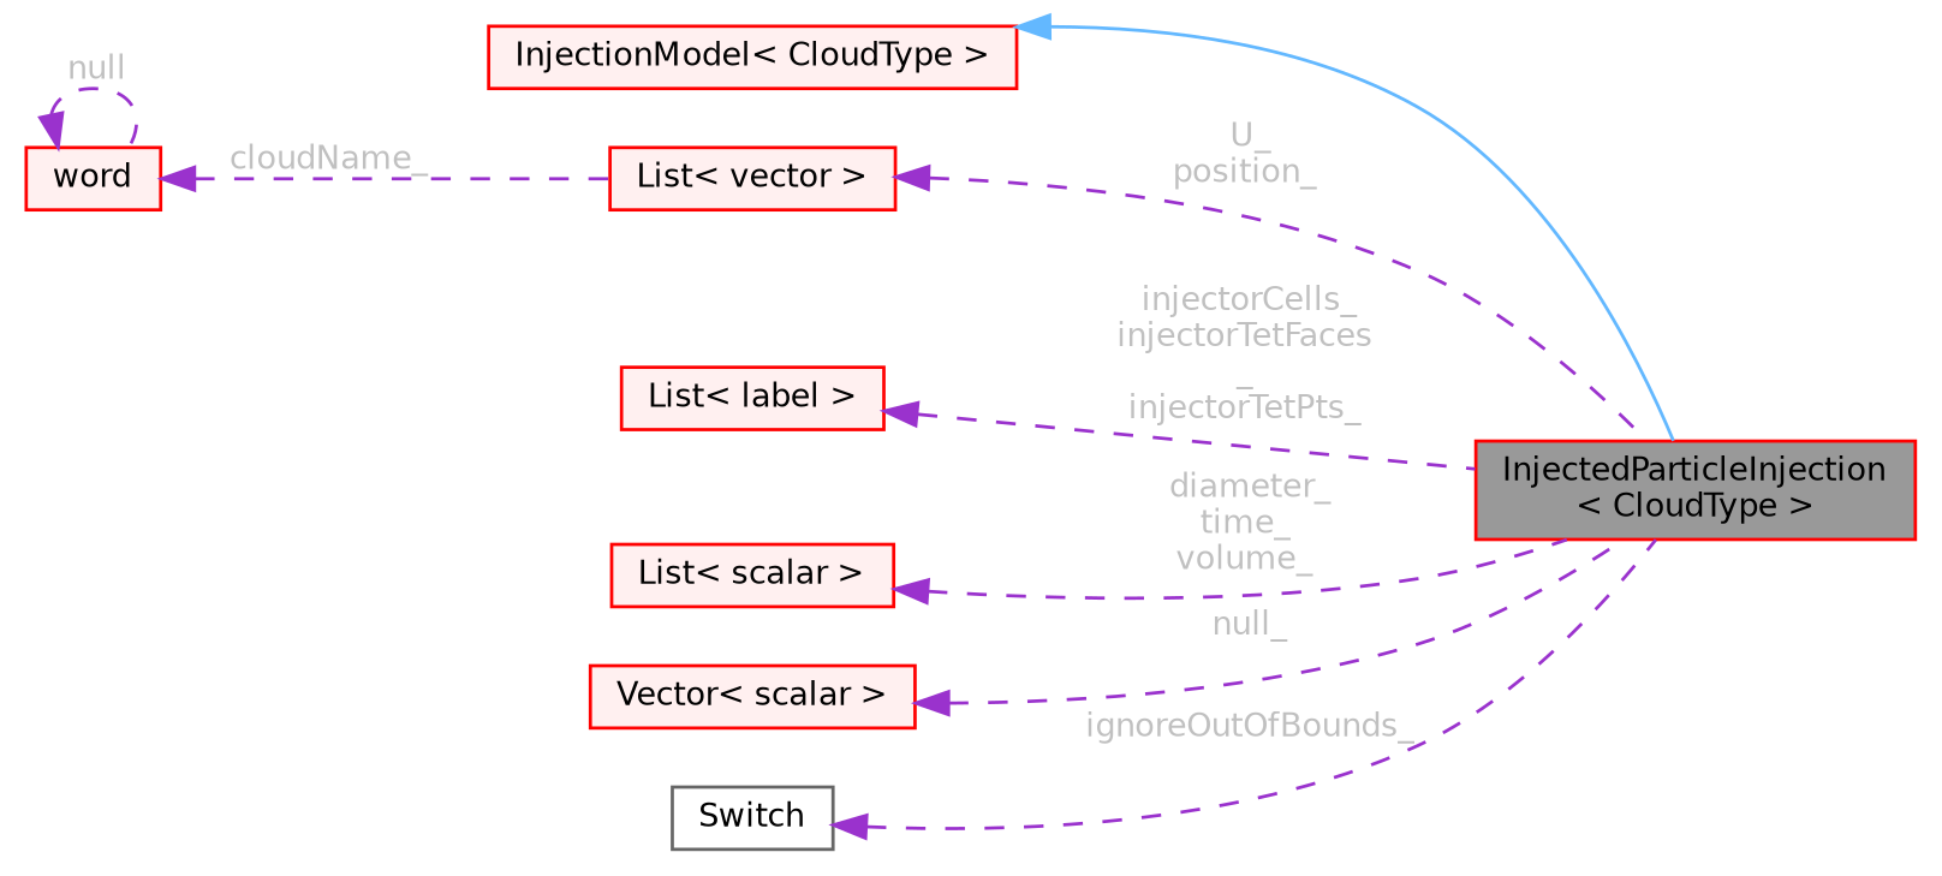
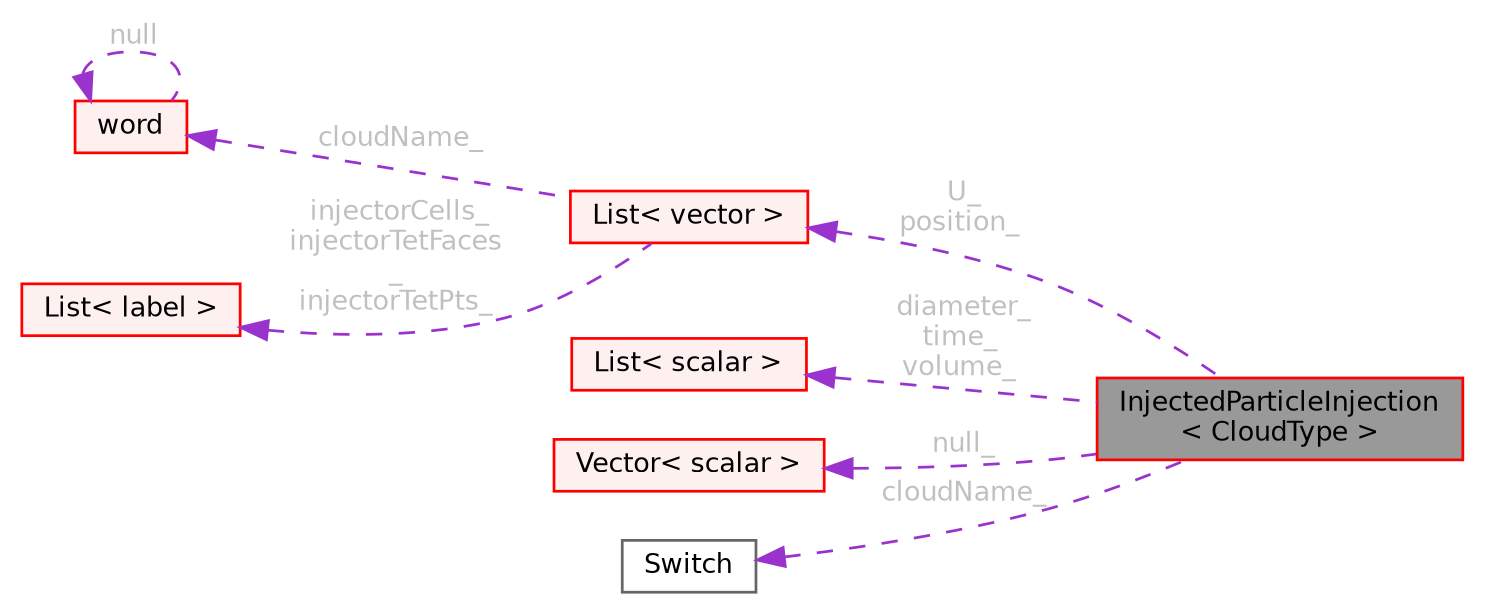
  digraph {
    rankdir=LR
    node [color=red fillcolor="#FFF0F0" fontname=Helvetica fontsize=10 shape=box style=filled]
    edge [color=darkorchid3 dir=back fontname=Helvetica fontsize=10 labelfontname=Helvetica labelfontsize=10 style=dashed fontcolor=grey]
    n1 [fillcolor=grey60 fontcolor=black height=0.2 label="InjectedParticleInjection\l\< CloudType \>" width=0.4]
-   n2 [height=0.2 label="InjectionModel\< CloudType \>" width=0.4]
    n3 [height=0.2 label=word width=0.4]
    n4 [height=0.2 label="List\< vector \>" width=0.4]
    n5 [height=0.2 label="List\< label \>" width=0.4]
    n6 [height=0.2 label="List\< scalar \>" width=0.4]
    n7 [height=0.2 label="Vector\< scalar \>" width=0.4]
    n8 [color=gray40 fillcolor=white height=0.2 label=Switch width=0.4]
-   n2 -> n1 [color=steelblue1 style=solid fontcolor=""]
    n3 -> n3 [label=" null"]
    n3 -> n4 [label=" cloudName_"]
    n4 -> n1 [label=" U_\nposition_"]
-   n5 -> n1 [label=" injectorCells_\ninjectorTetFaces\l_\ninjectorTetPts_"]
+   n5 -> n4 [label=" injectorCells_\ninjectorTetFaces\l_\ninjectorTetPts_"]
    n6 -> n1 [label=" diameter_\ntime_\nvolume_"]
    n7 -> n1 [label=" null_"]
-   n8 -> n1 [label=" ignoreOutOfBounds_"]
+   n8 -> n1 [label=" cloudName_"]
  }
